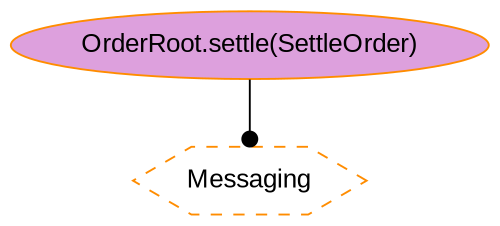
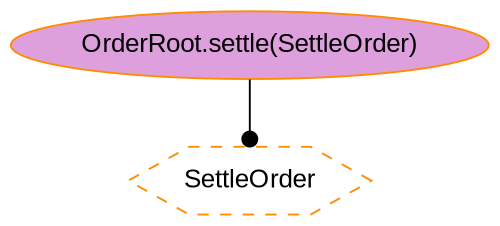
  digraph {
    splines=spline
    fontname="Liberation Sans"
    node [color=darkorange fontname="Liberation Sans"]
    "OrderRoot.settle(SettleOrder)" [shape=ellipse style=filled fillcolor=plum]
-   Messaging [shape=hexagon style="dashed,filled" fillcolor=white]
+   Messaging [shape=hexagon style="dashed,filled" fillcolor=white label=SettleOrder]
    "OrderRoot.settle(SettleOrder)" -> Messaging [style=solid arrowhead=dot fontname="Liberation Sans"]
  }
